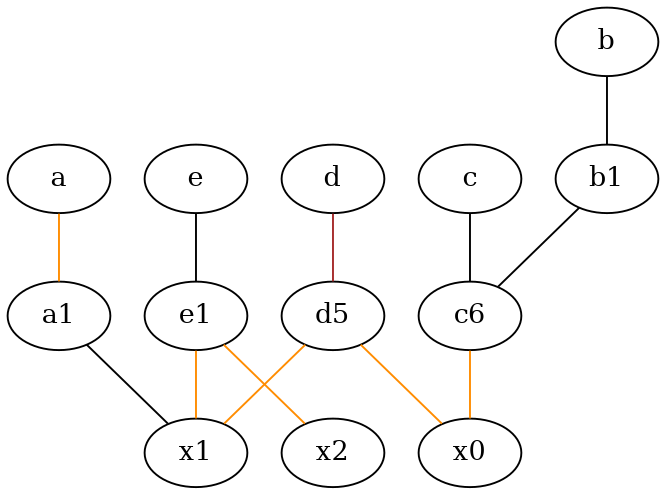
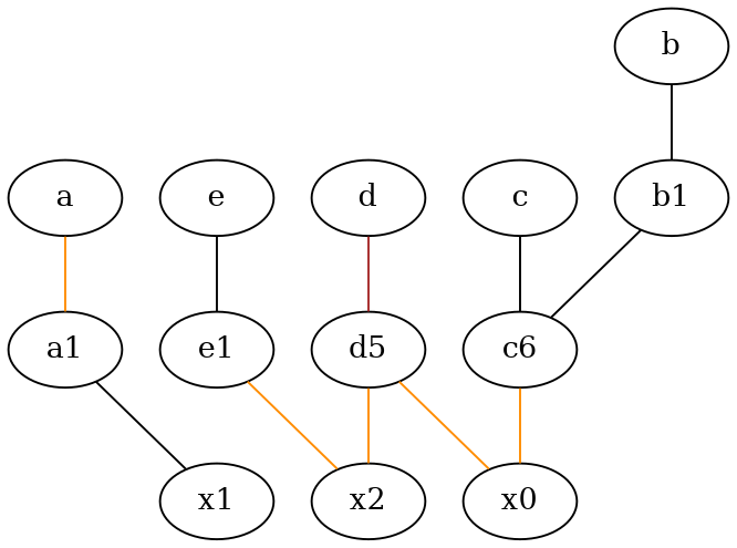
  graph {
    node [labelfontsize=50]
    edge [color=darkorange]
    n1 [label=d5]
    x2
    x0
    n4 [label=c6]
    b1
    e1
    x1
    d
    a1
    b
    e
    a
    c
-   n1 -- x1
+   n1 -- x2
    n1 -- x0
    n4 -- x0
    b1 -- n4 [color=black]
    e1 -- x2
-   e1 -- x1
    d -- n1 [color=brown]
    a1 -- x1 [color=black]
    b -- b1 [color=black]
    e -- e1 [color=black]
    a -- a1
    c -- n4 [color=black]
  }
